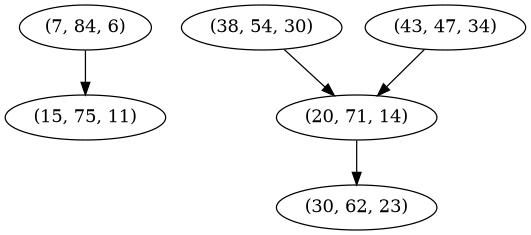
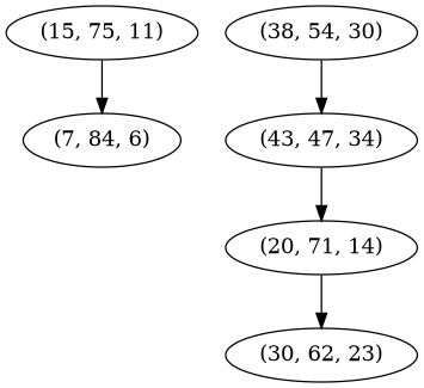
  digraph {
    "(7, 84, 6)"
    "(15, 75, 11)"
    "(20, 71, 14)"
    "(30, 62, 23)"
    "(38, 54, 30)"
    "(43, 47, 34)"
-   "(7, 84, 6)" -> "(15, 75, 11)"
+   "(15, 75, 11)" -> "(7, 84, 6)"
    "(20, 71, 14)" -> "(30, 62, 23)"
-   "(38, 54, 30)" -> "(20, 71, 14)"
+   "(38, 54, 30)" -> "(43, 47, 34)"
    "(43, 47, 34)" -> "(20, 71, 14)"
  }
